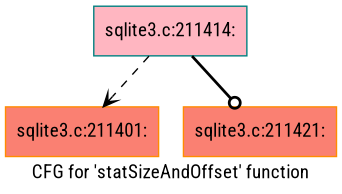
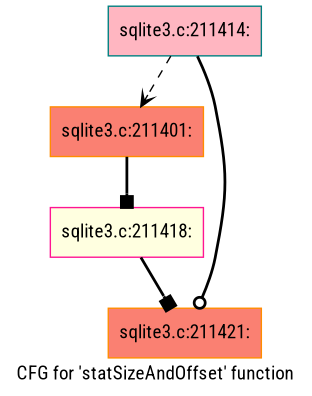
  digraph {
    fontname="Roboto Condensed"
    label="CFG for 'statSizeAndOffset' function"
    node [color=darkorange fillcolor=salmon fontname="Roboto Condensed" shape=record style=filled]
    edge [arrowhead=box fontname="Roboto Condensed" style=bold]
    n1 [label="{sqlite3.c:211401:}"]
+   n2 [color=deeppink fillcolor=lightyellow label="{sqlite3.c:211418:}"]
    n3 [color=teal fillcolor=lightpink label="{sqlite3.c:211414:}"]
    n4 [label="{sqlite3.c:211421:}"]
+   n1 -> n2
+   n2 -> n4
    n3 -> n1 [arrowhead=vee style=dashed]
    n3 -> n4 [arrowhead=odot]
  }
